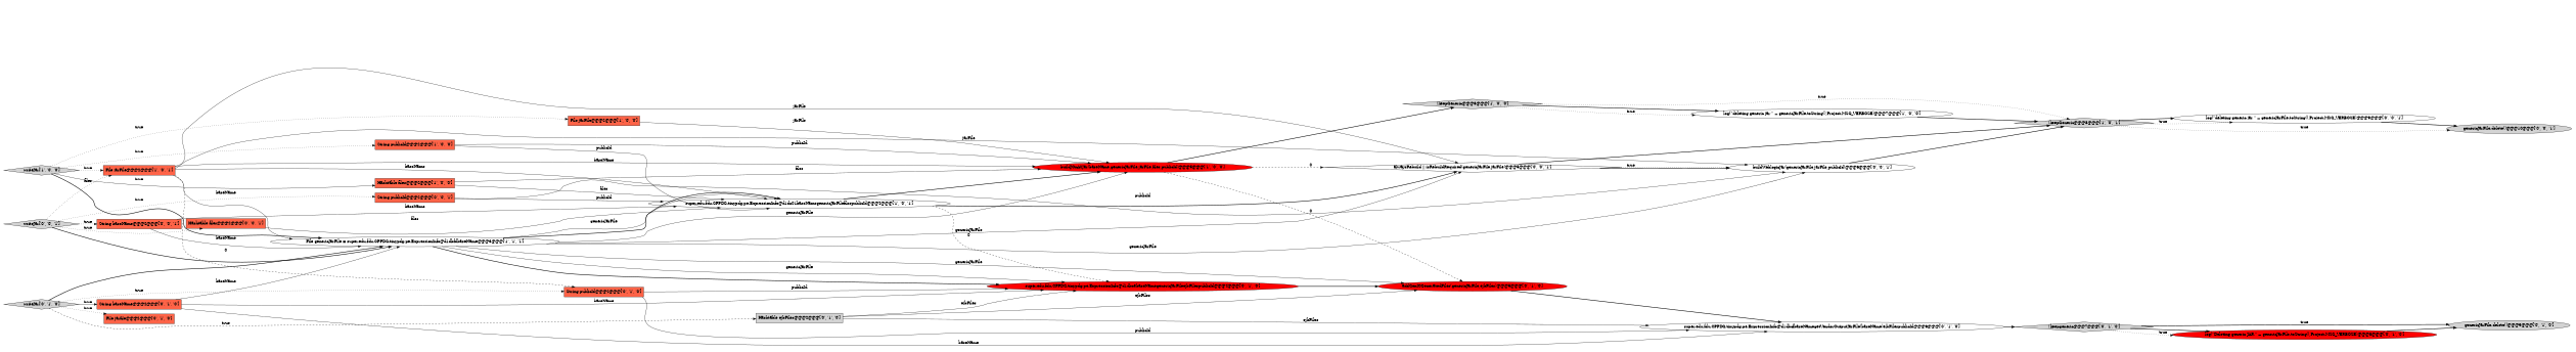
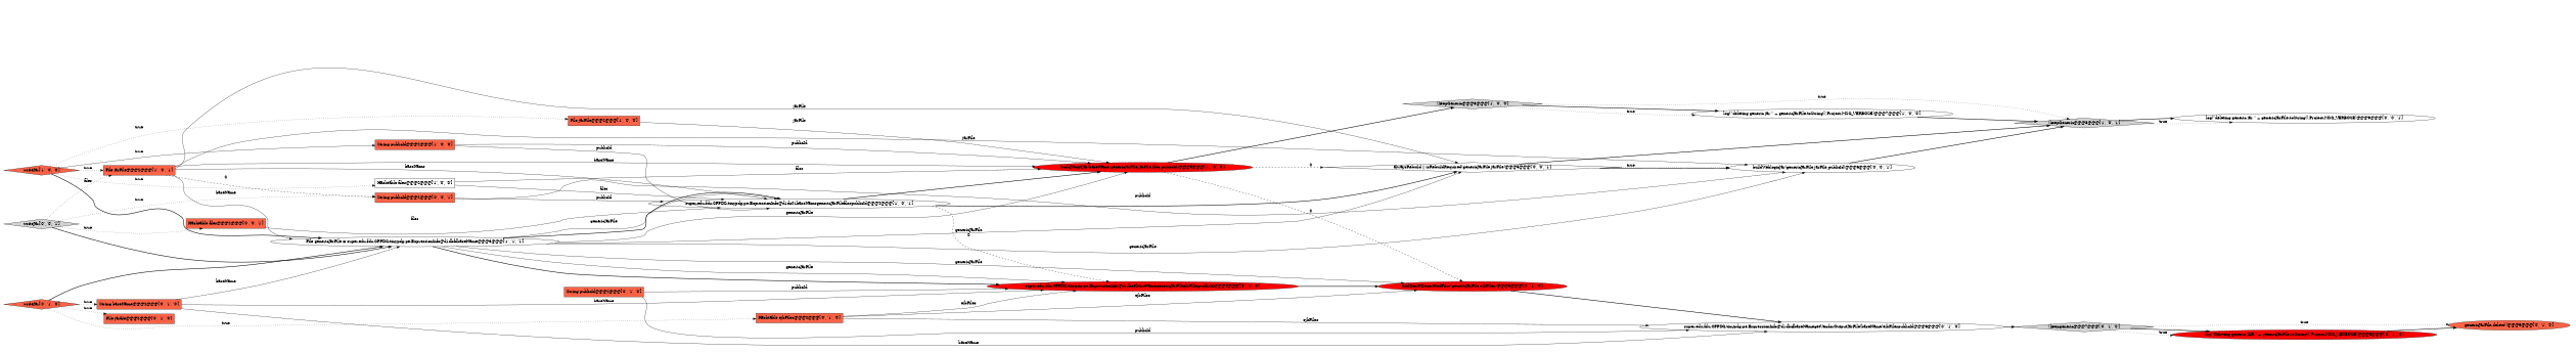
  digraph {
    rankdir=LR
    node [fillcolor=tomato shape=ellipse style=filled]
    edge [style=solid]
    n1 [fillcolor=lightgray label="!keepgeneric@@@7@@@['0', '1', '0']" shape=diamond]
-   n2 [fillcolor=lightgray label="genericJarFile.delete()@@@9@@@['0', '1', '0']"]
+   n2 [label="genericJarFile.delete()@@@9@@@['0', '1', '0']"]
    n3 [fillcolor=red label="log(\"Deleting generic JAR \" + genericJarFile.toString(),Project.MSG_VERBOSE)@@@8@@@['0', '1', '0']"]
    n4 [fillcolor=white label="super.edu.fdu.CPPDG.tinypdg.pe.ExpressionInfo@d1dc01baseNamegenericJarFilefilespublicId@@@4@@@['1', '0', '1']"]
    n5 [fillcolor=white label="alwaysRebuild || isRebuildRequired(genericJarFile,jarFile)@@@5@@@['0', '0', '1']" shape=diamond]
    n6 [fillcolor=red label="buildJOnASJar(baseName,genericJarFile,jarFile,files,publicId)@@@5@@@['1', '0', '0']"]
    n7 [fillcolor=red label="super.edu.fdu.CPPDG.tinypdg.pe.ExpressionInfo@d1dbc3baseNamegenericJarFileejbFilespublicId@@@4@@@['0', '1', '0']"]
    n8 [fillcolor=lightgray label="!keepGeneric@@@8@@@['1', '0', '1']" shape=diamond]
    n9 [fillcolor=white label="buildWeblogicJar(genericJarFile,jarFile,publicId)@@@6@@@['0', '0', '1']"]
    n10 [fillcolor=red label="addGenICGeneratedFiles(genericJarFile,ejbFiles)@@@5@@@['0', '1', '0']"]
    n11 [fillcolor=lightgray label="!keepGeneric@@@6@@@['1', '0', '0']" shape=diamond]
-   n12 [label="String baseName@@@2@@@['0', '0', '1']" shape=box]
    n13 [fillcolor=white label="File genericJarFile = super.edu.fdu.CPPDG.tinypdg.pe.ExpressionInfo@d1dbfdbaseName@@@3@@@['1', '1', '1']"]
    n14 [label="String publicId@@@2@@@['1', '0', '0']" shape=box]
    n15 [label="Hashtable files@@@2@@@['0', '0', '1']" shape=box]
    n16 [fillcolor=white label="log(\"deleting generic jar \" + genericJarFile.toString(),Project.MSG_VERBOSE)@@@9@@@['0', '0', '1']"]
-   n17 [fillcolor=lightgray label="genericJarFile.delete()@@@10@@@['0', '0', '1']"]
-   n18 [fillcolor=lightgray label="writeJar['1', '0', '0']" shape=diamond]
+   n18 [label="writeJar['1', '0', '0']" shape=diamond]
    n19 [label="File jarFile@@@2@@@['1', '0', '1']" shape=box]
-   n20 [label="Hashtable files@@@2@@@['1', '0', '0']" shape=box]
+   n20 [fillcolor=white label="Hashtable files@@@2@@@['1', '0', '0']" shape=box]
    n21 [label="File jarFile@@@2@@@['1', '0', '0']" shape=box]
    n22 [label="String publicId@@@2@@@['0', '1', '0']" shape=box]
    n23 [fillcolor=white label="super.edu.fdu.CPPDG.tinypdg.pe.ExpressionInfo@d1dbcfbaseNamegetVendorOutputJarFile(baseName)ejbFilespublicId@@@6@@@['0', '1', '0']"]
    n24 [label="String baseName@@@2@@@['0', '1', '0']" shape=box]
    n25 [fillcolor=white label="log(\"deleting generic jar \" + genericJarFile.toString(),Project.MSG_VERBOSE)@@@7@@@['1', '0', '0']"]
    n26 [fillcolor=lightgray label="writeJar['0', '0', '1']" shape=diamond]
    n27 [label="String publicId@@@2@@@['0', '0', '1']" shape=box]
-   n28 [fillcolor=lightgray label="writeJar['0', '1', '0']" shape=diamond]
+   n28 [label="writeJar['0', '1', '0']" shape=diamond]
    n29 [label="File jarfile@@@2@@@['0', '1', '0']" shape=box]
-   n30 [fillcolor=lightgray label="Hashtable ejbFiles@@@2@@@['0', '1', '0']" shape=box]
-   n1 -> n2 [label=true style=bold]
+   n30 [label="Hashtable ejbFiles@@@2@@@['0', '1', '0']" shape=box]
+   n1 -> n2 [label=true style=dotted]
    n1 -> n3 [style=bold]
    n1 -> n3 [label=true style=dotted]
    n3 -> n2 [style=bold]
    n4 -> n5 [style=bold]
    n4 -> n6 [style=bold]
    n4 -> n7 [label=0 style=dashed]
    n5 -> n8 [style=bold]
    n5 -> n9 [label=true style=dotted]
    n5 -> n9 [style=bold]
    n6 -> n5 [label=0 style=dashed]
    n6 -> n10 [label=0 style=dashed]
    n6 -> n11 [style=bold]
    n7 -> n10 [style=bold]
    n8 -> n16 [style=bold]
    n8 -> n16 [label=true style=dotted]
-   n8 -> n17 [label=true style=dotted]
    n9 -> n8 [style=bold]
    n10 -> n23 [style=bold]
    n11 -> n8 [label=true style=dotted]
    n11 -> n25 [label=true style=dotted]
    n11 -> n25 [style=bold]
-   n12 -> n4 [label=baseName]
-   n12 -> n13 [label=baseName]
    n13 -> n4 [label=genericJarFile]
    n13 -> n4 [style=bold]
    n13 -> n5 [label=genericJarFile]
    n13 -> n6 [label=genericJarFile]
    n13 -> n7 [style=bold]
    n13 -> n7 [label=genericJarFile]
    n13 -> n9 [label=genericJarFile]
    n13 -> n10 [label=genericJarFile]
    n14 -> n4 [label=publicId]
    n14 -> n6 [label=publicId]
    n15 -> n4 [label=files]
-   n16 -> n17 [style=bold]
    n18 -> n13 [style=bold]
-   n18 -> n14 [label=true style=dotted]
+   n18 -> n14 [label=true]
    n18 -> n19 [label=true style=dotted]
-   n18 -> n20 [label=true]
+   n18 -> n20 [label=true style=dotted]
    n18 -> n21 [label=true style=dotted]
    n19 -> n4 [label=baseName]
    n19 -> n5 [label=jarFile]
    n19 -> n6 [label=baseName]
    n19 -> n9 [label=jarFile]
    n19 -> n13 [label=baseName]
-   n19 -> n22 [label=0 style=dashed]
+   n19 -> n27 [label=0 style=dashed]
    n20 -> n4 [label=files]
    n20 -> n6 [label=files]
    n21 -> n6 [label=jarFile]
    n22 -> n7 [label=publicId]
    n22 -> n23 [label=publicId]
    n23 -> n1 [style=bold]
    n24 -> n7 [label=baseName]
    n24 -> n13 [label=baseName]
    n24 -> n23 [label=baseName]
    n25 -> n8 [style=bold]
-   n26 -> n12 [label=true style=dotted]
    n26 -> n13 [style=bold]
    n26 -> n15 [label=true style=dotted]
    n26 -> n19 [label=files style=dotted]
    n26 -> n27 [label=true style=dotted]
    n27 -> n4 [label=publicId]
    n27 -> n9 [label=publicId]
    n28 -> n13 [style=bold]
-   n28 -> n22 [label=true style=dotted]
-   n28 -> n24 [label=true]
+   n28 -> n24 [label=true style=dotted]
    n28 -> n29 [label=true style=dotted]
-   n28 -> n30 [label=true style=dashed]
+   n28 -> n30 [label=true style=dotted]
    n30 -> n7 [label=ejbFiles]
    n30 -> n10 [label=ejbFiles]
    n30 -> n23 [label=ejbFiles]
  }
